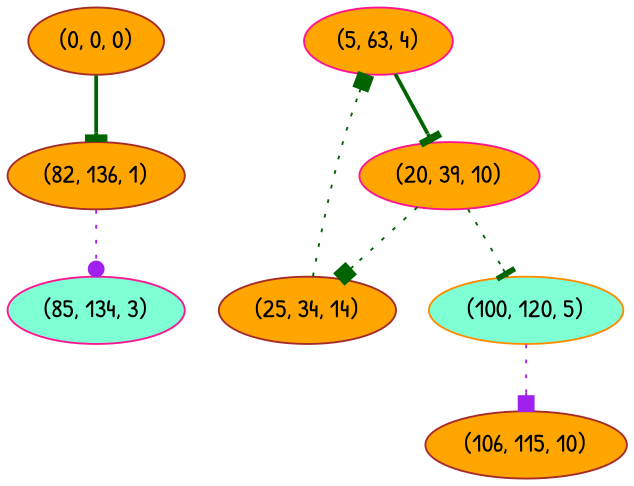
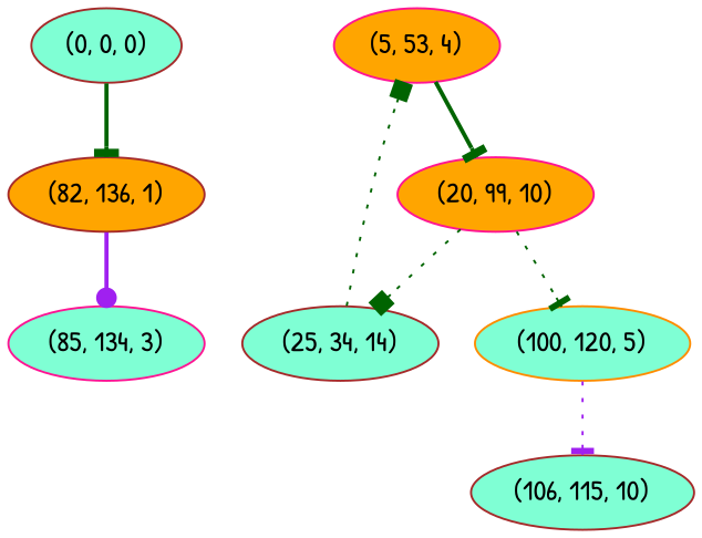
  digraph {
    fontname="Patrick Hand"
    node [color=brown fillcolor=orange fontname="Patrick Hand" style=filled]
    edge [arrowhead=tee color=darkgreen fontname="Patrick Hand" style=dotted]
-   "(0, 0, 0)"
+   "(0, 0, 0)" [fillcolor=aquamarine]
    "(82, 136, 1)"
-   "(5, 53, 4)" [color=deeppink label="(5, 63, 4)"]
-   "(20, 39, 10)" [color=deeppink]
+   "(5, 53, 4)" [color=deeppink]
+   "(20, 39, 10)" [color=deeppink label="(20, 99, 10)"]
    "(85, 134, 3)" [color=deeppink fillcolor=aquamarine]
-   "(25, 34, 14)"
+   "(25, 34, 14)" [fillcolor=aquamarine]
    "(100, 120, 5)" [color=darkorange fillcolor=aquamarine]
-   "(106, 115, 10)"
+   "(106, 115, 10)" [fillcolor=aquamarine]
    "(0, 0, 0)" -> "(82, 136, 1)" [style=bold]
-   "(82, 136, 1)" -> "(85, 134, 3)" [arrowhead=dot color=purple]
+   "(82, 136, 1)" -> "(85, 134, 3)" [arrowhead=dot color=purple style=bold]
    "(5, 53, 4)" -> "(20, 39, 10)" [style=bold]
    "(20, 39, 10)" -> "(25, 34, 14)" [arrowhead=box]
    "(20, 39, 10)" -> "(100, 120, 5)"
    "(25, 34, 14)" -> "(5, 53, 4)" [arrowhead=box]
-   "(100, 120, 5)" -> "(106, 115, 10)" [arrowhead=box color=purple]
+   "(100, 120, 5)" -> "(106, 115, 10)" [color=purple]
  }
